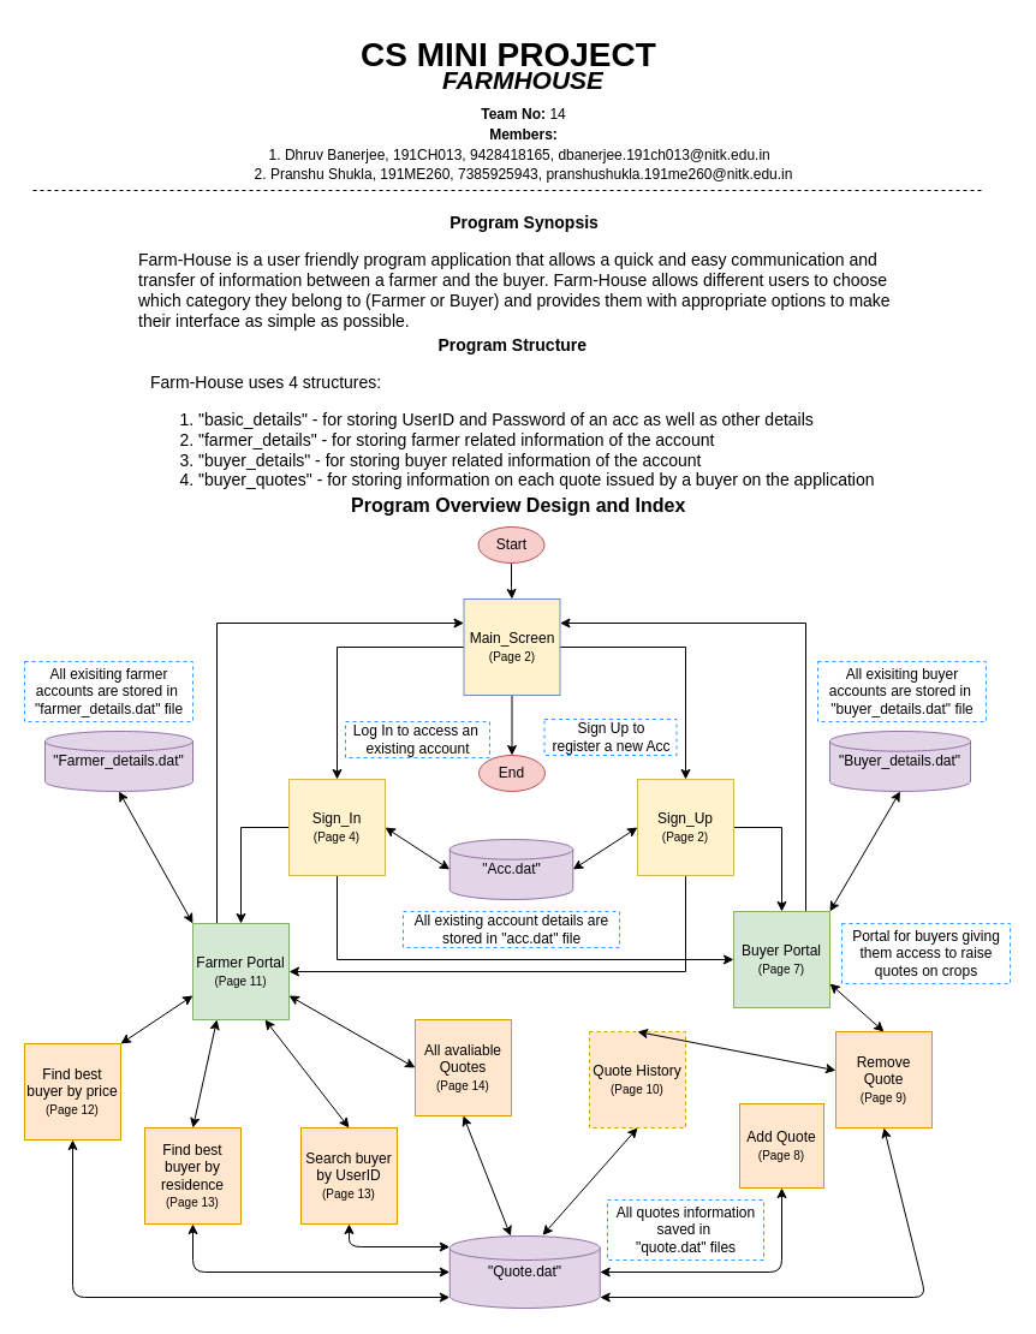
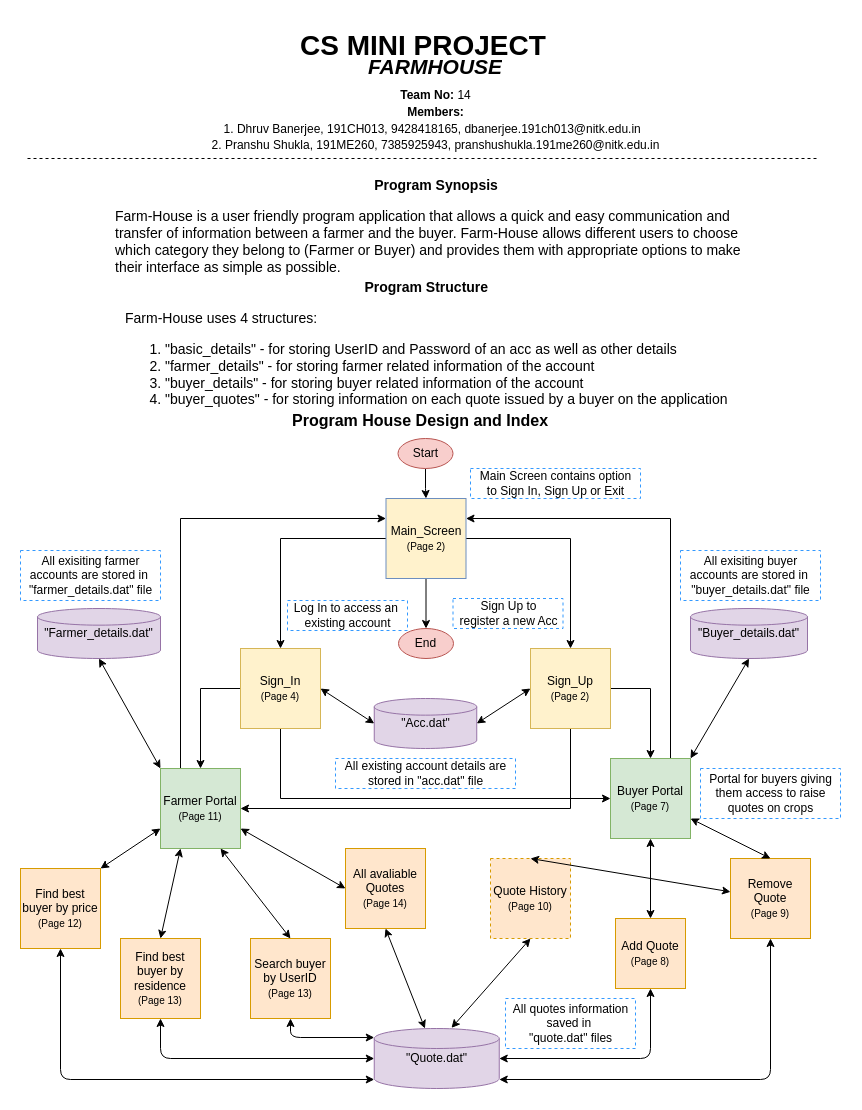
  <mxCell id="0" />
  <mxCell id="1" parent="0" />
  <mxCell id="2" value="&lt;h1 style=&quot;font-size: 28px&quot;&gt;&lt;font style=&quot;font-size: 28px&quot;&gt;CS MINI PROJECT&lt;/font&gt;&lt;/h1&gt;&lt;div style=&quot;font-size: 28px&quot;&gt;&lt;br&gt;&lt;/div&gt;" style="text;html=1;strokeColor=none;fillColor=none;spacing=5;spacingTop=-20;whiteSpace=wrap;overflow=hidden;rounded=0;fontSize=29;" parent="1" vertex="1"><mxGeometry x="295" y="20" width="280" height="50" as="geometry" /></mxCell>
  <mxCell id="3" value="&lt;h1 style=&quot;font-size: 21px&quot;&gt;&lt;i&gt;&lt;font style=&quot;font-size: 21px&quot;&gt;FARMHOUSE&lt;/font&gt;&lt;/i&gt;&lt;/h1&gt;&lt;div style=&quot;font-size: 21px&quot;&gt;&lt;br&gt;&lt;/div&gt;" style="text;html=1;strokeColor=none;fillColor=none;spacing=5;spacingTop=-20;whiteSpace=wrap;overflow=hidden;rounded=0;align=center;" parent="1" vertex="1"><mxGeometry x="125" y="50" width="620" height="120" as="geometry" /></mxCell>
  <mxCell id="4" value="&lt;h1 style=&quot;text-align: center ; font-size: 14px&quot;&gt;Program Synopsis&lt;/h1&gt;&lt;p style=&quot;font-size: 14px&quot;&gt;Farm-House is a user friendly program application that allows a quick and easy communication and transfer of information between a farmer and the buyer. Farm-House allows different users to choose which category they belong to (Farmer or Buyer) and provides them with appropriate options to make their interface as simple as possible.&amp;nbsp;&lt;/p&gt;" style="text;html=1;strokeColor=none;fillColor=none;spacing=5;spacingTop=-20;whiteSpace=wrap;overflow=hidden;rounded=0;fontSize=14;align=left;" parent="1" vertex="1"><mxGeometry x="110" y="178" width="650" height="120" as="geometry" /></mxCell>
  <mxCell id="5" value="&lt;h1 style=&quot;text-align: center ; font-size: 14px&quot;&gt;Program Structure&lt;/h1&gt;&lt;p style=&quot;font-size: 14px&quot;&gt;Farm-House uses 4 structures:&amp;nbsp;&lt;/p&gt;&lt;p style=&quot;font-size: 14px&quot;&gt;&lt;/p&gt;&lt;ol&gt;&lt;li&gt;&quot;basic_details&quot; - for storing UserID and Password of an acc as well as other details&amp;nbsp;&lt;/li&gt;&lt;li&gt;&quot;farmer_details&quot; - for storing farmer related information of the account&lt;/li&gt;&lt;li&gt;&quot;buyer_details&quot; - for storing buyer related information of the account&lt;/li&gt;&lt;li&gt;&quot;buyer_quotes&quot; - for storing information on each quote issued by a buyer on the application&lt;/li&gt;&lt;/ol&gt;&lt;div&gt;&lt;br&gt;&lt;/div&gt;&lt;p&gt;&lt;/p&gt;" style="text;html=1;strokeColor=none;fillColor=none;spacing=5;spacingTop=-20;whiteSpace=wrap;overflow=hidden;rounded=0;fontSize=14;align=left;" parent="1" vertex="1"><mxGeometry x="120" y="280" width="650" height="270" as="geometry" /></mxCell>
  <mxCell id="6" style="edgeStyle=orthogonalEdgeStyle;rounded=0;orthogonalLoop=1;jettySize=auto;html=1;entryX=0.5;entryY=0;entryDx=0;entryDy=0;" parent="1" source="7" target="17" edge="1"><mxGeometry relative="1" as="geometry" /></mxCell>
  <mxCell id="7" value="Start" style="ellipse;whiteSpace=wrap;html=1;fillColor=#f8cecc;strokeColor=#b85450;" parent="1" vertex="1"><mxGeometry x="397.5" y="438" width="55" height="30" as="geometry" /></mxCell>
  <mxCell id="8" style="edgeStyle=orthogonalEdgeStyle;rounded=0;orthogonalLoop=1;jettySize=auto;html=1;entryX=1;entryY=0.5;entryDx=0;entryDy=0;" parent="1" source="10" target="32" edge="1"><mxGeometry relative="1" as="geometry"><mxPoint x="240" y="808" as="targetPoint" /><Array as="points"><mxPoint x="570" y="808" /></Array></mxGeometry></mxCell>
  <mxCell id="9" style="edgeStyle=orthogonalEdgeStyle;rounded=0;orthogonalLoop=1;jettySize=auto;html=1;entryX=0.5;entryY=0;entryDx=0;entryDy=0;" parent="1" source="10" target="37" edge="1"><mxGeometry relative="1" as="geometry"><mxPoint x="650" y="758" as="targetPoint" /><Array as="points"><mxPoint x="650" y="688" /></Array></mxGeometry></mxCell>
  <mxCell id="10" value="Sign_Up&lt;br&gt;&lt;font style=&quot;font-size: 10px&quot;&gt;(Page 2)&lt;/font&gt;" style="whiteSpace=wrap;html=1;aspect=fixed;fillColor=#fff2cc;strokeColor=#d6b656;" parent="1" vertex="1"><mxGeometry x="530" y="648" width="80" height="80" as="geometry" /></mxCell>
  <mxCell id="11" style="edgeStyle=orthogonalEdgeStyle;rounded=0;orthogonalLoop=1;jettySize=auto;html=1;entryX=0.5;entryY=0;entryDx=0;entryDy=0;" parent="1" source="13" target="32" edge="1"><mxGeometry relative="1" as="geometry"><mxPoint x="200" y="768" as="targetPoint" /><Array as="points"><mxPoint x="200" y="688" /></Array></mxGeometry></mxCell>
  <mxCell id="12" style="edgeStyle=orthogonalEdgeStyle;rounded=0;orthogonalLoop=1;jettySize=auto;html=1;entryX=0;entryY=0.5;entryDx=0;entryDy=0;" parent="1" source="13" target="37" edge="1"><mxGeometry relative="1" as="geometry"><mxPoint x="610" y="798" as="targetPoint" /><Array as="points"><mxPoint x="280" y="798" /><mxPoint x="610" y="798" /></Array></mxGeometry></mxCell>
  <mxCell id="13" value="Sign_In&lt;br&gt;&lt;font style=&quot;font-size: 10px&quot;&gt;(Page 4)&lt;/font&gt;" style="whiteSpace=wrap;html=1;aspect=fixed;fillColor=#fff2cc;strokeColor=#d6b656;" parent="1" vertex="1"><mxGeometry x="240" y="648" width="80" height="80" as="geometry" /></mxCell>
  <mxCell id="14" style="edgeStyle=orthogonalEdgeStyle;rounded=0;orthogonalLoop=1;jettySize=auto;html=1;entryX=0.5;entryY=0;entryDx=0;entryDy=0;" parent="1" source="17" target="13" edge="1"><mxGeometry relative="1" as="geometry" /></mxCell>
  <mxCell id="15" style="edgeStyle=orthogonalEdgeStyle;rounded=0;orthogonalLoop=1;jettySize=auto;html=1;entryX=0.5;entryY=0;entryDx=0;entryDy=0;" parent="1" source="17" target="10" edge="1"><mxGeometry relative="1" as="geometry" /></mxCell>
  <mxCell id="16" style="edgeStyle=orthogonalEdgeStyle;rounded=0;orthogonalLoop=1;jettySize=auto;html=1;entryX=0.5;entryY=0;entryDx=0;entryDy=0;" parent="1" source="17" target="59" edge="1"><mxGeometry relative="1" as="geometry" /></mxCell>
  <mxCell id="17" value="Main_Screen&lt;br&gt;&lt;font style=&quot;font-size: 10px&quot;&gt;(Page 2)&lt;/font&gt;" style="whiteSpace=wrap;html=1;aspect=fixed;fillColor=#fff2cc;strokeColor=#6c8ebf;" parent="1" vertex="1"><mxGeometry x="385.5" y="498" width="80" height="80" as="geometry" /></mxCell>
  <mxCell id="18" value="&quot;Acc.dat&quot;" style="strokeWidth=1;html=1;shape=mxgraph.flowchart.database;whiteSpace=wrap;spacing=2;fillColor=#e1d5e7;strokeColor=#9673a6;" parent="1" vertex="1"><mxGeometry x="373.75" y="698" width="102.5" height="50" as="geometry" /></mxCell>
  <mxCell id="19" value="Find best buyer by price&lt;br&gt;&lt;font style=&quot;font-size: 10px&quot;&gt;(Page 12)&lt;/font&gt;" style="whiteSpace=wrap;html=1;aspect=fixed;strokeWidth=1;fillColor=#ffe6cc;strokeColor=#d79b00;" parent="1" vertex="1"><mxGeometry x="20" y="868" width="80" height="80" as="geometry" /></mxCell>
  <mxCell id="20" value="Find best buyer by residence&lt;br&gt;&lt;font style=&quot;font-size: 10px&quot;&gt;(Page 13)&lt;/font&gt;" style="whiteSpace=wrap;html=1;aspect=fixed;strokeWidth=1;fillColor=#ffe6cc;strokeColor=#d79b00;" parent="1" vertex="1"><mxGeometry x="120" y="938" width="80" height="80" as="geometry" /></mxCell>
  <mxCell id="21" value="Search buyer by UserID&lt;br&gt;&lt;font style=&quot;font-size: 10px&quot;&gt;(Page 13)&lt;/font&gt;" style="whiteSpace=wrap;html=1;aspect=fixed;strokeWidth=1;fillColor=#ffe6cc;strokeColor=#d79b00;" parent="1" vertex="1"><mxGeometry x="250" y="938" width="80" height="80" as="geometry" /></mxCell>
  <mxCell id="22" value="All avaliable Quotes&lt;br&gt;&lt;font style=&quot;font-size: 10px&quot;&gt;(Page 14)&lt;/font&gt;" style="whiteSpace=wrap;html=1;aspect=fixed;strokeWidth=1;fillColor=#ffe6cc;strokeColor=#d79b00;" parent="1" vertex="1"><mxGeometry x="345" y="848" width="80" height="80" as="geometry" /></mxCell>
  <mxCell id="23" value="Quote History&lt;br&gt;&lt;font style=&quot;font-size: 10px&quot;&gt;(Page 10)&lt;/font&gt;" style="whiteSpace=wrap;html=1;aspect=fixed;strokeWidth=1;fillColor=#ffe6cc;strokeColor=#d79b00;dashed=1;" parent="1" vertex="1"><mxGeometry x="490" y="858" width="80" height="80" as="geometry" /></mxCell>
  <mxCell id="24" value="" style="endArrow=classic;startArrow=classic;html=1;exitX=1;exitY=0.5;exitDx=0;exitDy=0;entryX=0;entryY=0.5;entryDx=0;entryDy=0;entryPerimeter=0;" parent="1" source="13" target="18" edge="1"><mxGeometry width="50" height="50" relative="1" as="geometry"><mxPoint x="410" y="668" as="sourcePoint" /><mxPoint x="460" y="618" as="targetPoint" /></mxGeometry></mxCell>
  <mxCell id="25" value="" style="endArrow=classic;startArrow=classic;html=1;exitX=1;exitY=0.5;exitDx=0;exitDy=0;exitPerimeter=0;entryX=0;entryY=0.5;entryDx=0;entryDy=0;" parent="1" source="18" target="10" edge="1"><mxGeometry width="50" height="50" relative="1" as="geometry"><mxPoint x="410" y="668" as="sourcePoint" /><mxPoint x="460" y="618" as="targetPoint" /></mxGeometry></mxCell>
  <mxCell id="26" value="&quot;Farmer_details.dat&quot;" style="strokeWidth=1;html=1;shape=mxgraph.flowchart.database;whiteSpace=wrap;spacing=2;fillColor=#e1d5e7;strokeColor=#9673a6;" parent="1" vertex="1"><mxGeometry x="37" y="608" width="123" height="50" as="geometry" /></mxCell>
  <mxCell id="27" value="&quot;Buyer_details.dat&quot;" style="strokeWidth=1;html=1;shape=mxgraph.flowchart.database;whiteSpace=wrap;spacing=2;fillColor=#e1d5e7;strokeColor=#9673a6;" parent="1" vertex="1"><mxGeometry x="690" y="608" width="117" height="50" as="geometry" /></mxCell>
  <mxCell id="28" value="" style="endArrow=classic;startArrow=classic;html=1;exitX=0;exitY=0;exitDx=0;exitDy=0;entryX=0.5;entryY=1;entryDx=0;entryDy=0;entryPerimeter=0;" parent="1" source="32" target="26" edge="1"><mxGeometry width="50" height="50" relative="1" as="geometry"><mxPoint x="180" y="788" as="sourcePoint" /><mxPoint x="470" y="708" as="targetPoint" /></mxGeometry></mxCell>
  <mxCell id="29" value="" style="endArrow=classic;startArrow=classic;html=1;exitX=1;exitY=0;exitDx=0;exitDy=0;entryX=0.5;entryY=1;entryDx=0;entryDy=0;entryPerimeter=0;" parent="1" source="37" target="27" edge="1"><mxGeometry width="50" height="50" relative="1" as="geometry"><mxPoint x="670" y="778" as="sourcePoint" /><mxPoint x="470" y="708" as="targetPoint" /></mxGeometry></mxCell>
  <mxCell id="30" value="" style="endArrow=classic;startArrow=classic;html=1;exitX=1;exitY=0;exitDx=0;exitDy=0;entryX=0;entryY=0.75;entryDx=0;entryDy=0;" parent="1" source="19" target="32" edge="1"><mxGeometry width="50" height="50" relative="1" as="geometry"><mxPoint x="420" y="758" as="sourcePoint" /><mxPoint x="160" y="808" as="targetPoint" /></mxGeometry></mxCell>
  <mxCell id="31" style="edgeStyle=orthogonalEdgeStyle;rounded=0;orthogonalLoop=1;jettySize=auto;html=1;exitX=0.25;exitY=0;exitDx=0;exitDy=0;entryX=0;entryY=0.25;entryDx=0;entryDy=0;" parent="1" source="32" target="17" edge="1"><mxGeometry relative="1" as="geometry" /></mxCell>
  <mxCell id="32" value="Farmer Portal&lt;br&gt;&lt;font style=&quot;font-size: 10px&quot;&gt;(Page 11)&lt;/font&gt;" style="whiteSpace=wrap;html=1;aspect=fixed;strokeWidth=1;fillColor=#d5e8d4;strokeColor=#82b366;" parent="1" vertex="1"><mxGeometry x="160" y="768" width="80" height="80" as="geometry" /></mxCell>
  <mxCell id="33" value="" style="endArrow=classic;startArrow=classic;html=1;entryX=0.25;entryY=1;entryDx=0;entryDy=0;exitX=0.5;exitY=0;exitDx=0;exitDy=0;" parent="1" source="20" target="32" edge="1"><mxGeometry width="50" height="50" relative="1" as="geometry"><mxPoint x="150" y="928" as="sourcePoint" /><mxPoint x="200" y="878" as="targetPoint" /></mxGeometry></mxCell>
  <mxCell id="34" value="" style="endArrow=classic;startArrow=classic;html=1;exitX=0.75;exitY=1;exitDx=0;exitDy=0;entryX=0.5;entryY=0;entryDx=0;entryDy=0;" parent="1" source="32" target="21" edge="1"><mxGeometry width="50" height="50" relative="1" as="geometry"><mxPoint x="260" y="898" as="sourcePoint" /><mxPoint x="310" y="848" as="targetPoint" /></mxGeometry></mxCell>
  <mxCell id="35" value="" style="endArrow=classic;startArrow=classic;html=1;exitX=1;exitY=0.75;exitDx=0;exitDy=0;entryX=0;entryY=0.5;entryDx=0;entryDy=0;" parent="1" source="32" target="22" edge="1"><mxGeometry width="50" height="50" relative="1" as="geometry"><mxPoint x="260" y="888" as="sourcePoint" /><mxPoint x="310" y="838" as="targetPoint" /></mxGeometry></mxCell>
  <mxCell id="36" style="edgeStyle=orthogonalEdgeStyle;rounded=0;orthogonalLoop=1;jettySize=auto;html=1;exitX=0.75;exitY=0;exitDx=0;exitDy=0;entryX=1;entryY=0.25;entryDx=0;entryDy=0;" parent="1" source="37" target="17" edge="1"><mxGeometry relative="1" as="geometry" /></mxCell>
  <mxCell id="37" value="Buyer Portal&lt;br&gt;&lt;font style=&quot;font-size: 10px&quot;&gt;(Page 7)&lt;/font&gt;" style="whiteSpace=wrap;html=1;aspect=fixed;strokeWidth=1;fillColor=#d5e8d4;strokeColor=#82b366;" parent="1" vertex="1"><mxGeometry x="610" y="758" width="80" height="80" as="geometry" /></mxCell>
  <mxCell id="38" value="Add Quote&lt;br&gt;&lt;font style=&quot;font-size: 10px&quot;&gt;(Page 8)&lt;/font&gt;" style="whiteSpace=wrap;html=1;aspect=fixed;strokeWidth=1;fillColor=#ffe6cc;strokeColor=#d79b00;" parent="1" vertex="1"><mxGeometry x="615" y="918" width="70" height="70" as="geometry" /></mxCell>
- <mxCell id="39" value="Remove Quote&lt;br&gt;&lt;font style=&quot;font-size: 10px&quot;&gt;(Page 9)&lt;/font&gt;" style="whiteSpace=wrap;html=1;aspect=fixed;strokeWidth=1;fillColor=#ffe6cc;strokeColor=#d79b00;" parent="1" vertex="1"><mxGeometry x="695" y="858" width="80" height="80" as="geometry" /></mxCell>
+ <mxCell id="39" value="Remove Quote&lt;br&gt;&lt;font style=&quot;font-size: 10px&quot;&gt;(Page 9)&lt;/font&gt;" style="whiteSpace=wrap;html=1;aspect=fixed;strokeWidth=1;fillColor=#ffe6cc;strokeColor=#d79b00;" parent="1" vertex="1"><mxGeometry x="730" y="858" width="80" height="80" as="geometry" /></mxCell>
  <mxCell id="40" value="" style="endArrow=classic;startArrow=classic;html=1;exitX=0.5;exitY=0;exitDx=0;exitDy=0;" parent="1" source="23" target="39" edge="1"><mxGeometry width="50" height="50" relative="1" as="geometry"><mxPoint x="550" y="868" as="sourcePoint" /><mxPoint x="600" y="818" as="targetPoint" /></mxGeometry></mxCell>
+ <mxCell id="41" value="" style="endArrow=classic;startArrow=classic;html=1;entryX=0.5;entryY=1;entryDx=0;entryDy=0;exitX=0.5;exitY=0;exitDx=0;exitDy=0;" parent="1" source="38" target="37" edge="1"><mxGeometry width="50" height="50" relative="1" as="geometry"><mxPoint x="620" y="918" as="sourcePoint" /><mxPoint x="670" y="868" as="targetPoint" /></mxGeometry></mxCell>
  <mxCell id="42" value="" style="endArrow=classic;startArrow=classic;html=1;exitX=1;exitY=0.75;exitDx=0;exitDy=0;entryX=0.5;entryY=0;entryDx=0;entryDy=0;" parent="1" source="37" target="39" edge="1"><mxGeometry width="50" height="50" relative="1" as="geometry"><mxPoint x="700" y="858" as="sourcePoint" /><mxPoint x="750" y="808" as="targetPoint" /></mxGeometry></mxCell>
  <mxCell id="43" value="&quot;Quote.dat&quot;" style="strokeWidth=1;html=1;shape=mxgraph.flowchart.database;whiteSpace=wrap;fillColor=#e1d5e7;strokeColor=#9673a6;" parent="1" vertex="1"><mxGeometry x="373.75" y="1028" width="125" height="60" as="geometry" /></mxCell>
  <mxCell id="44" value="" style="endArrow=classic;startArrow=classic;html=1;exitX=0.5;exitY=1;exitDx=0;exitDy=0;entryX=0;entryY=0.85;entryDx=0;entryDy=0;entryPerimeter=0;" parent="1" source="19" target="43" edge="1"><mxGeometry width="50" height="50" relative="1" as="geometry"><mxPoint x="210" y="1098" as="sourcePoint" /><mxPoint x="260" y="1048" as="targetPoint" /><Array as="points"><mxPoint x="60" y="1079" /></Array></mxGeometry></mxCell>
  <mxCell id="45" value="" style="endArrow=classic;startArrow=classic;html=1;exitX=0.5;exitY=1;exitDx=0;exitDy=0;entryX=0;entryY=0.5;entryDx=0;entryDy=0;entryPerimeter=0;" parent="1" source="20" target="43" edge="1"><mxGeometry width="50" height="50" relative="1" as="geometry"><mxPoint x="190" y="1138" as="sourcePoint" /><mxPoint x="240" y="1088" as="targetPoint" /><Array as="points"><mxPoint x="160" y="1058" /></Array></mxGeometry></mxCell>
  <mxCell id="46" value="" style="endArrow=classic;startArrow=classic;html=1;exitX=0.5;exitY=1;exitDx=0;exitDy=0;entryX=0;entryY=0.15;entryDx=0;entryDy=0;entryPerimeter=0;" parent="1" source="21" target="43" edge="1"><mxGeometry width="50" height="50" relative="1" as="geometry"><mxPoint x="360" y="1178" as="sourcePoint" /><mxPoint x="410" y="1128" as="targetPoint" /><Array as="points"><mxPoint x="290" y="1037" /></Array></mxGeometry></mxCell>
  <mxCell id="47" value="" style="endArrow=classic;startArrow=classic;html=1;exitX=0.5;exitY=1;exitDx=0;exitDy=0;" parent="1" source="22" target="43" edge="1"><mxGeometry width="50" height="50" relative="1" as="geometry"><mxPoint x="410" y="1008" as="sourcePoint" /><mxPoint x="460" y="958" as="targetPoint" /></mxGeometry></mxCell>
  <mxCell id="48" value="" style="endArrow=classic;startArrow=classic;html=1;entryX=0.5;entryY=1;entryDx=0;entryDy=0;exitX=0.618;exitY=-0.01;exitDx=0;exitDy=0;exitPerimeter=0;" parent="1" source="43" target="23" edge="1"><mxGeometry width="50" height="50" relative="1" as="geometry"><mxPoint x="460" y="998" as="sourcePoint" /><mxPoint x="510" y="948" as="targetPoint" /></mxGeometry></mxCell>
  <mxCell id="49" value="" style="endArrow=classic;startArrow=classic;html=1;entryX=0.5;entryY=1;entryDx=0;entryDy=0;exitX=1;exitY=0.5;exitDx=0;exitDy=0;exitPerimeter=0;" parent="1" source="43" target="38" edge="1"><mxGeometry width="50" height="50" relative="1" as="geometry"><mxPoint x="600" y="1098" as="sourcePoint" /><mxPoint x="650" y="1048" as="targetPoint" /><Array as="points"><mxPoint x="650" y="1058" /></Array></mxGeometry></mxCell>
  <mxCell id="50" value="" style="endArrow=classic;startArrow=classic;html=1;entryX=0.5;entryY=1;entryDx=0;entryDy=0;exitX=1;exitY=0.85;exitDx=0;exitDy=0;exitPerimeter=0;" parent="1" source="43" target="39" edge="1"><mxGeometry width="50" height="50" relative="1" as="geometry"><mxPoint x="690" y="1098" as="sourcePoint" /><mxPoint x="740" y="1048" as="targetPoint" /><Array as="points"><mxPoint x="770" y="1079" /></Array></mxGeometry></mxCell>
+ <mxCell id="51" value="Main Screen contains option &lt;br&gt;to Sign In, Sign Up or Exit" style="text;html=1;align=center;verticalAlign=middle;resizable=0;points=[];autosize=1;dashed=1;strokeColor=#3399FF;" parent="1" vertex="1"><mxGeometry x="470" y="468" width="170" height="30" as="geometry" /></mxCell>
  <mxCell id="52" value="Sign Up to &lt;br&gt;register a new Acc" style="text;html=1;align=center;verticalAlign=middle;resizable=0;points=[];autosize=1;strokeColor=#3399FF;dashed=1;" parent="1" vertex="1"><mxGeometry x="452.5" y="598" width="110" height="30" as="geometry" /></mxCell>
  <mxCell id="53" value="Log In to access an&amp;nbsp;&lt;br&gt;existing account" style="text;html=1;align=center;verticalAlign=middle;resizable=0;points=[];autosize=1;strokeColor=#3399FF;dashed=1;" parent="1" vertex="1"><mxGeometry x="287" y="600" width="120" height="30" as="geometry" /></mxCell>
  <mxCell id="54" value="All existing account details are &lt;br&gt;stored in &quot;acc.dat&quot; file" style="text;html=1;align=center;verticalAlign=middle;resizable=0;points=[];autosize=1;strokeColor=#3399FF;dashed=1;" parent="1" vertex="1"><mxGeometry x="335" y="758" width="180" height="30" as="geometry" /></mxCell>
  <mxCell id="55" value="All exisiting farmer&lt;br&gt;accounts are stored in&amp;nbsp;&lt;br&gt;&quot;farmer_details.dat&quot; file" style="text;html=1;align=center;verticalAlign=middle;resizable=0;points=[];autosize=1;strokeColor=#3399FF;dashed=1;" parent="1" vertex="1"><mxGeometry x="20" y="550" width="140" height="50" as="geometry" /></mxCell>
  <mxCell id="56" value="All exisiting buyer&lt;br&gt;accounts are stored in&amp;nbsp;&lt;br&gt;&quot;buyer_details.dat&quot; file" style="text;html=1;align=center;verticalAlign=middle;resizable=0;points=[];autosize=1;strokeColor=#3399FF;dashed=1;" parent="1" vertex="1"><mxGeometry x="680" y="550" width="140" height="50" as="geometry" /></mxCell>
  <mxCell id="57" value="Portal for buyers giving &lt;br&gt;them access to raise&lt;br&gt;quotes on crops" style="text;html=1;align=center;verticalAlign=middle;resizable=0;points=[];autosize=1;strokeColor=#3399FF;dashed=1;" parent="1" vertex="1"><mxGeometry x="700" y="768" width="140" height="50" as="geometry" /></mxCell>
  <mxCell id="58" value="All quotes information&lt;br&gt;saved in&amp;nbsp;&lt;br&gt;&quot;quote.dat&quot; files" style="text;html=1;align=center;verticalAlign=middle;resizable=0;points=[];autosize=1;strokeColor=#3399FF;dashed=1;" parent="1" vertex="1"><mxGeometry x="505" y="998" width="130" height="50" as="geometry" /></mxCell>
  <mxCell id="59" value="End" style="ellipse;whiteSpace=wrap;html=1;fillColor=#f8cecc;strokeColor=#b85450;" parent="1" vertex="1"><mxGeometry x="398" y="628" width="55" height="30" as="geometry" /></mxCell>
- <mxCell id="60" value="&lt;h1&gt;&lt;font style=&quot;font-size: 16px&quot;&gt;Program Overview Design and Index&lt;/font&gt;&lt;br style=&quot;font-size: 18px&quot;&gt;&lt;/h1&gt;" style="text;html=1;strokeColor=none;fillColor=none;spacing=5;spacingTop=-20;whiteSpace=wrap;overflow=hidden;rounded=0;fontSize=18;" parent="1" vertex="1"><mxGeometry x="287" y="378" width="360" height="120" as="geometry" /></mxCell>
+ <mxCell id="60" value="&lt;h1&gt;&lt;font style=&quot;font-size: 16px&quot;&gt;Program House Design and Index&lt;/font&gt;&lt;br style=&quot;font-size: 18px&quot;&gt;&lt;/h1&gt;" style="text;html=1;strokeColor=none;fillColor=none;spacing=5;spacingTop=-20;whiteSpace=wrap;overflow=hidden;rounded=0;fontSize=18;" parent="1" vertex="1"><mxGeometry x="287" y="378" width="360" height="120" as="geometry" /></mxCell>
  <mxCell id="61" value="&lt;div style=&quot;font-family: &amp;#34;helvetica&amp;#34; ; font-size: 12px ; letter-spacing: normal ; text-align: center ; text-indent: 0px ; text-transform: none ; word-spacing: 0px ; background-color: rgb(248 , 249 , 250) ; font-style: normal&quot;&gt;&lt;br&gt;&lt;/div&gt;" style="text;whiteSpace=wrap;html=1;" parent="1" vertex="1"><mxGeometry x="391.25" y="98" width="90" height="40" as="geometry" /></mxCell>
  <mxCell id="62" value="&lt;p style=&quot;line-height: 140%&quot;&gt;&lt;b&gt;Team No:&lt;/b&gt; 14&lt;br&gt;&lt;b&gt;Members:&lt;/b&gt;&lt;br&gt;1. Dhruv Banerjee, 191CH013, 9428418165, dbanerjee.191ch013@nitk.edu.in&lt;b&gt;&amp;nbsp;&lt;/b&gt;&amp;nbsp;&lt;br&gt;2.&amp;nbsp;Pranshu Shukla, 191ME260, 7385925943, pranshushukla.191me260@nitk.edu.in&lt;/p&gt;" style="text;html=1;align=center;verticalAlign=middle;resizable=0;points=[];autosize=1;" parent="1" vertex="1"><mxGeometry x="205" y="70" width="460" height="100" as="geometry" /></mxCell>
  <mxCell id="63" value="" style="endArrow=none;dashed=1;html=1;" parent="1" edge="1"><mxGeometry width="50" height="50" relative="1" as="geometry"><mxPoint x="27" y="158" as="sourcePoint" /><mxPoint x="817" y="158" as="targetPoint" /></mxGeometry></mxCell>
